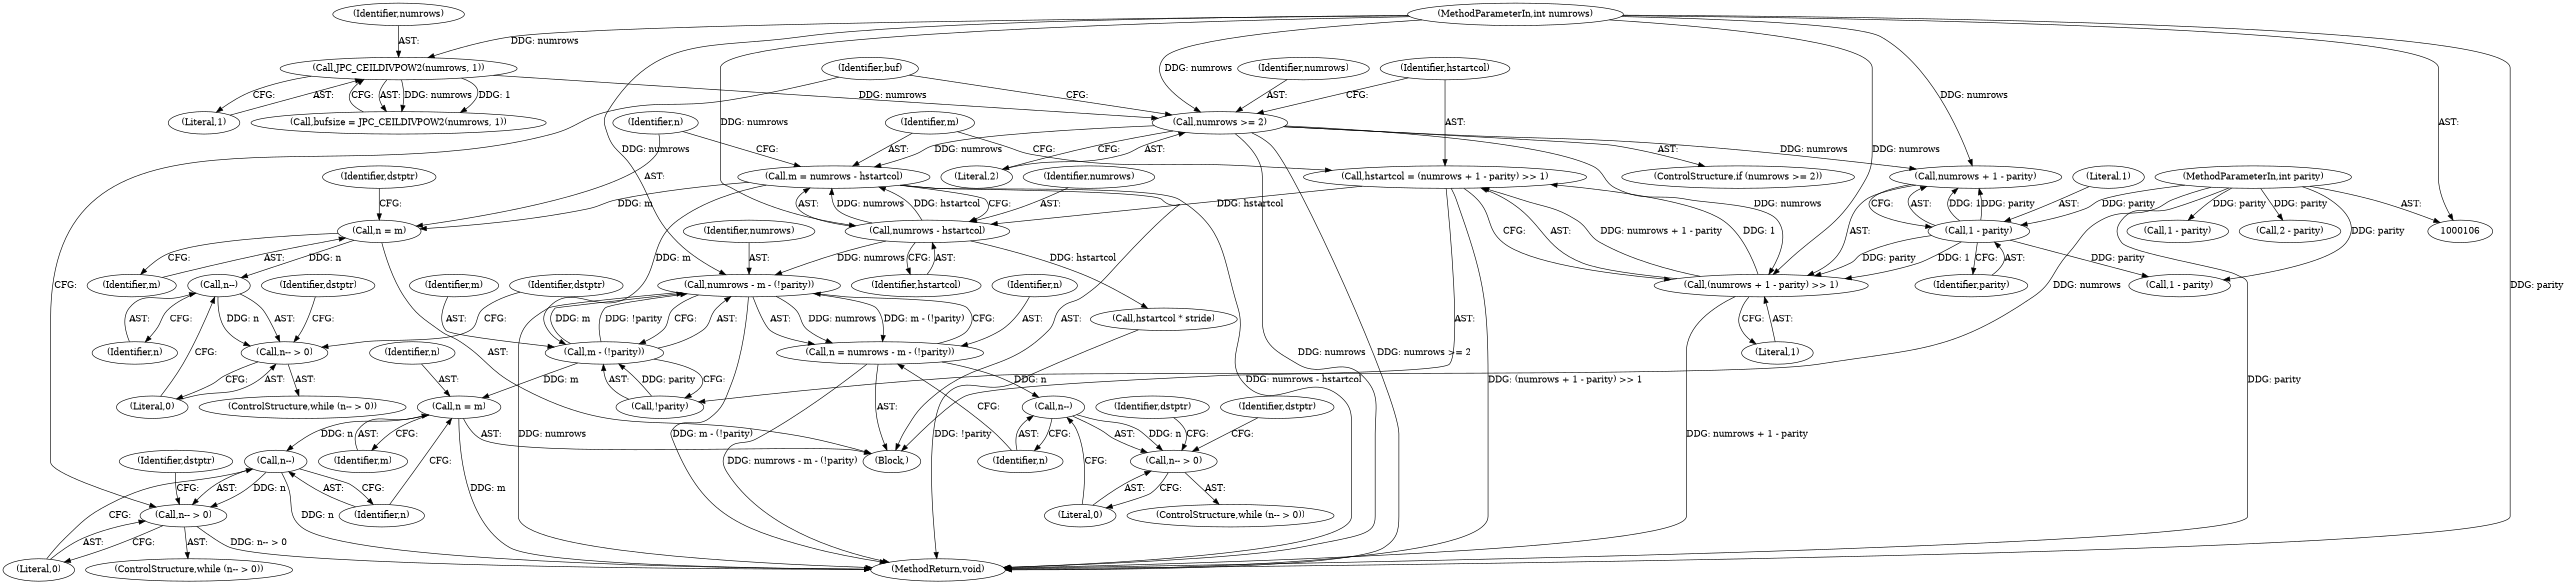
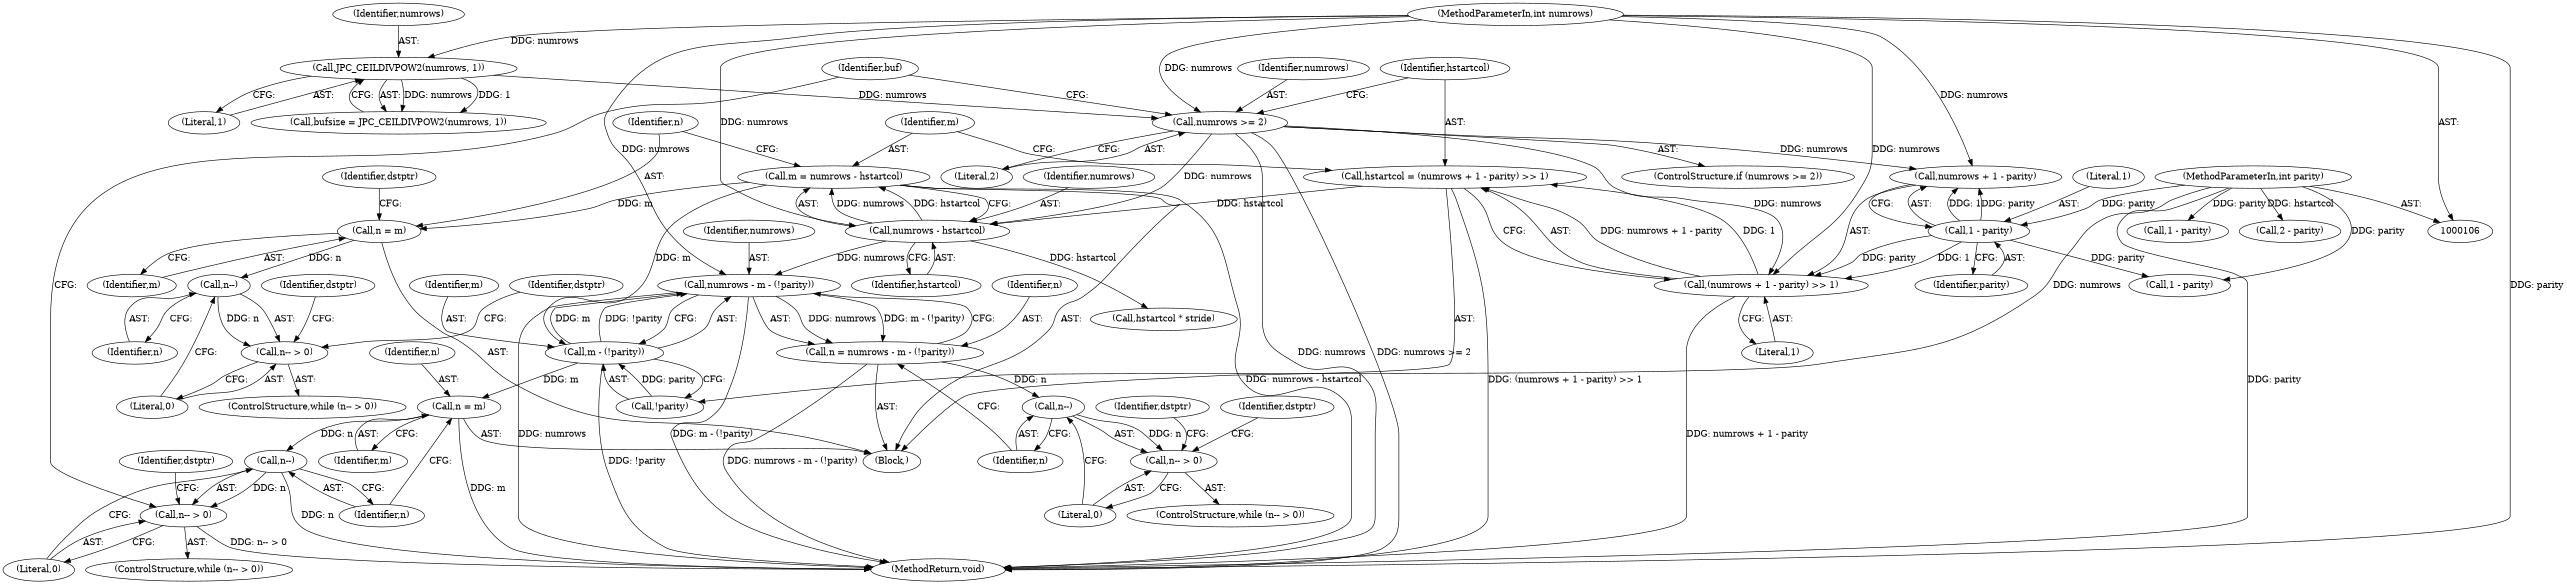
  digraph {
    n1 [label="(Call,m = numrows - hstartcol)"]
    n2 [label="(Call,numrows - hstartcol)"]
    n3 [label="(Call,n = m)"]
    n4 [label="(Call,m - (!parity))"]
    n5 [label="(MethodReturn,void)"]
    n6 [label="(Block,)"]
    n7 [label="(Call,numrows - m - (!parity))"]
    n8 [label="(Identifier,hstartcol)"]
    n9 [label="(Call,hstartcol * stride)"]
    n10 [label="(Call,n--)"]
    n11 [label="(Identifier,m)"]
    n12 [label="(Call,!parity)"]
    n13 [label="(Call,n = m)"]
    n14 [label="(Call,n = numrows - m - (!parity))"]
    n15 [label="(MethodParameterIn,int numrows)"]
    n16 [label="(Call,numrows >= 2)"]
    n17 [label="(Call,JPC_CEILDIVPOW2(numrows, 1))"]
    n18 [label="(Call,(numrows + 1 - parity) >> 1)"]
    n19 [label="(Call,numrows + 1 - parity)"]
    1000106
    n21 [label="(Literal,2)"]
    n22 [label="(ControlStructure,if (numrows >= 2))"]
    n23 [label="(Call,bufsize = JPC_CEILDIVPOW2(numrows, 1))"]
    n24 [label="(Literal,1)"]
    n25 [label="(Call,hstartcol = (numrows + 1 - parity) >> 1)"]
    n26 [label="(Literal,1)"]
    n27 [label="(Call,1 - parity)"]
    n28 [label="(Identifier,parity)"]
    n29 [label="(Call,1 - parity)"]
    n30 [label="(MethodParameterIn,int parity)"]
    n31 [label="(Call,1 - parity)"]
    n32 [label="(Call,2 - parity)"]
    n33 [label="(Call,n-- > 0)"]
    n34 [label="(Identifier,n)"]
    n35 [label="(ControlStructure,while (n-- > 0))"]
    n36 [label="(Literal,0)"]
    n37 [label="(Call,n--)"]
    n38 [label="(Identifier,m)"]
    n39 [label="(Call,n--)"]
    n40 [label="(Call,n-- > 0)"]
    n41 [label="(Identifier,n)"]
    n42 [label="(ControlStructure,while (n-- > 0))"]
    n43 [label="(Literal,0)"]
    n44 [label="(Call,n-- > 0)"]
    n45 [label="(Identifier,n)"]
    n46 [label="(ControlStructure,while (n-- > 0))"]
    n47 [label="(Literal,0)"]
    n48 [label="(Identifier,numrows)"]
    n49 [label="(Identifier,dstptr)"]
    n50 [label="(Identifier,n)"]
    n51 [label="(Identifier,numrows)"]
    n52 [label="(Identifier,dstptr)"]
    n53 [label="(Identifier,m)"]
    n54 [label="(Identifier,n)"]
    n55 [label="(Identifier,numrows)"]
    n56 [label="(Identifier,n)"]
    n57 [label="(Identifier,dstptr)"]
    n58 [label="(Identifier,dstptr)"]
    n59 [label="(Identifier,buf)"]
    n60 [label="(Literal,1)"]
    n61 [label="(Identifier,hstartcol)"]
    n62 [label="(Identifier,dstptr)"]
    n63 [label="(Identifier,numrows)"]
    n64 [label="(Identifier,m)"]
    n65 [label="(Identifier,dstptr)"]
    n1 -> n2 [label="CFG: "]
    n1 -> n3 [label="DDG: m"]
    n1 -> n4 [label="DDG: m"]
    n1 -> n5 [label="DDG: numrows - hstartcol"]
    n1 -> n6 [label="AST: "]
    n2 -> n1 [label="AST: "]
    n2 -> n1 [label="DDG: numrows"]
    n2 -> n1 [label="DDG: hstartcol"]
    n2 -> n7 [label="DDG: numrows"]
    n2 -> n8 [label="CFG: "]
    n2 -> n9 [label="DDG: hstartcol"]
    n3 -> n6 [label="AST: "]
    n3 -> n10 [label="DDG: n"]
    n3 -> n11 [label="CFG: "]
-   n9 -> n5 [label="DDG: !parity"]
+   n4 -> n5 [label="DDG: !parity"]
    n4 -> n7 [label="AST: "]
    n4 -> n7 [label="DDG: m"]
    n4 -> n7 [label="DDG: !parity"]
    n4 -> n12 [label="CFG: "]
    n4 -> n13 [label="DDG: m"]
    n7 -> n4 [label="CFG: "]
    n7 -> n5 [label="DDG: numrows"]
    n7 -> n5 [label="DDG: m - (!parity)"]
    n7 -> n14 [label="AST: "]
    n7 -> n14 [label="DDG: numrows"]
    n7 -> n14 [label="DDG: m - (!parity)"]
    n8 -> n2 [label="AST: "]
    n10 -> n33 [label="AST: "]
    n10 -> n33 [label="DDG: n"]
    n10 -> n34 [label="CFG: "]
    n11 -> n3 [label="AST: "]
    n12 -> n4 [label="AST: "]
    n12 -> n4 [label="DDG: parity"]
    n13 -> n5 [label="DDG: m"]
    n13 -> n6 [label="AST: "]
    n13 -> n37 [label="DDG: n"]
    n13 -> n38 [label="CFG: "]
    n14 -> n5 [label="DDG: numrows - m - (!parity)"]
    n14 -> n6 [label="AST: "]
    n14 -> n7 [label="CFG: "]
    n14 -> n39 [label="DDG: n"]
    n15 -> n2 [label="DDG: numrows"]
    n15 -> n5 [label="DDG: parity"]
    n15 -> n7 [label="DDG: numrows"]
    n15 -> n16 [label="DDG: numrows"]
    n15 -> n17 [label="DDG: numrows"]
    n15 -> n18 [label="DDG: numrows"]
    n15 -> n19 [label="DDG: numrows"]
    n15 -> 1000106 [label="AST: "]
-   n16 -> n1 [label="DDG: numrows"]
+   n16 -> n2 [label="DDG: numrows"]
    n16 -> n5 [label="DDG: numrows >= 2"]
    n16 -> n5 [label="DDG: numrows"]
    n16 -> n18 [label="DDG: numrows"]
    n16 -> n19 [label="DDG: numrows"]
    n16 -> n21 [label="CFG: "]
    n16 -> n22 [label="AST: "]
    n17 -> n16 [label="DDG: numrows"]
    n17 -> n23 [label="AST: "]
    n17 -> n23 [label="DDG: numrows"]
    n17 -> n23 [label="DDG: 1"]
    n17 -> n24 [label="CFG: "]
    n18 -> n5 [label="DDG: numrows + 1 - parity"]
    n18 -> n25 [label="AST: "]
    n18 -> n25 [label="DDG: numrows + 1 - parity"]
    n18 -> n25 [label="DDG: 1"]
    n18 -> n26 [label="CFG: "]
    n19 -> n18 [label="AST: "]
    n19 -> n27 [label="CFG: "]
    n21 -> n16 [label="AST: "]
    n23 -> n17 [label="CFG: "]
    n24 -> n17 [label="AST: "]
    n25 -> n2 [label="DDG: hstartcol"]
    n25 -> n5 [label="DDG: (numrows + 1 - parity) >> 1"]
    n25 -> n6 [label="AST: "]
    n25 -> n18 [label="CFG: "]
    n26 -> n18 [label="AST: "]
    n27 -> n18 [label="DDG: 1"]
    n27 -> n18 [label="DDG: parity"]
    n27 -> n19 [label="AST: "]
    n27 -> n19 [label="DDG: 1"]
    n27 -> n19 [label="DDG: parity"]
    n27 -> n28 [label="CFG: "]
    n27 -> n29 [label="DDG: parity"]
    n28 -> n27 [label="AST: "]
    n30 -> n5 [label="DDG: parity"]
    n30 -> n12 [label="DDG: numrows"]
    n30 -> 1000106 [label="AST: "]
    n30 -> n27 [label="DDG: parity"]
    n30 -> n29 [label="DDG: parity"]
    n30 -> n31 [label="DDG: parity"]
-   n30 -> n32 [label="DDG: parity"]
+   n30 -> n32 [label="DDG: hstartcol"]
    n33 -> n35 [label="AST: "]
    n33 -> n36 [label="CFG: "]
    n34 -> n10 [label="AST: "]
    n36 -> n10 [label="CFG: "]
    n36 -> n33 [label="AST: "]
    n37 -> n5 [label="DDG: n"]
    n37 -> n44 [label="AST: "]
    n37 -> n44 [label="DDG: n"]
    n37 -> n45 [label="CFG: "]
    n38 -> n13 [label="AST: "]
    n39 -> n40 [label="AST: "]
    n39 -> n40 [label="DDG: n"]
    n39 -> n41 [label="CFG: "]
    n40 -> n42 [label="AST: "]
    n40 -> n43 [label="CFG: "]
    n41 -> n14 [label="CFG: "]
    n41 -> n39 [label="AST: "]
    n43 -> n39 [label="CFG: "]
    n43 -> n40 [label="AST: "]
    n44 -> n5 [label="DDG: n-- > 0"]
    n44 -> n46 [label="AST: "]
    n44 -> n47 [label="CFG: "]
    n45 -> n13 [label="CFG: "]
    n45 -> n37 [label="AST: "]
    n47 -> n37 [label="CFG: "]
    n47 -> n44 [label="AST: "]
    n48 -> n2 [label="AST: "]
    n49 -> n3 [label="CFG: "]
    n50 -> n14 [label="AST: "]
    n51 -> n7 [label="AST: "]
    n52 -> n33 [label="CFG: "]
    n53 -> n1 [label="AST: "]
    n53 -> n25 [label="CFG: "]
    n54 -> n1 [label="CFG: "]
    n54 -> n3 [label="AST: "]
    n55 -> n17 [label="AST: "]
    n56 -> n13 [label="AST: "]
    n57 -> n44 [label="CFG: "]
    n58 -> n40 [label="CFG: "]
    n59 -> n16 [label="CFG: "]
    n59 -> n44 [label="CFG: "]
    n60 -> n27 [label="AST: "]
    n61 -> n16 [label="CFG: "]
    n61 -> n25 [label="AST: "]
    n62 -> n33 [label="CFG: "]
    n63 -> n16 [label="AST: "]
    n64 -> n4 [label="AST: "]
    n65 -> n40 [label="CFG: "]
  }
